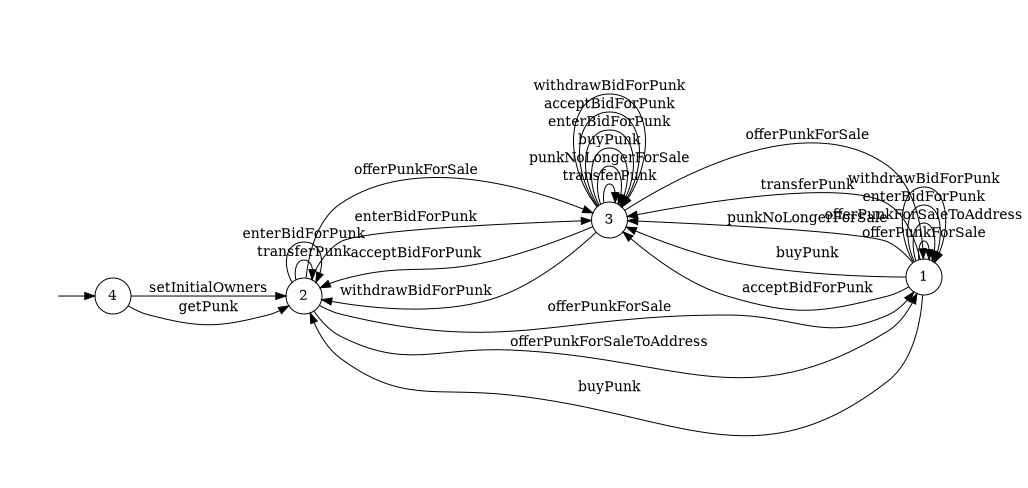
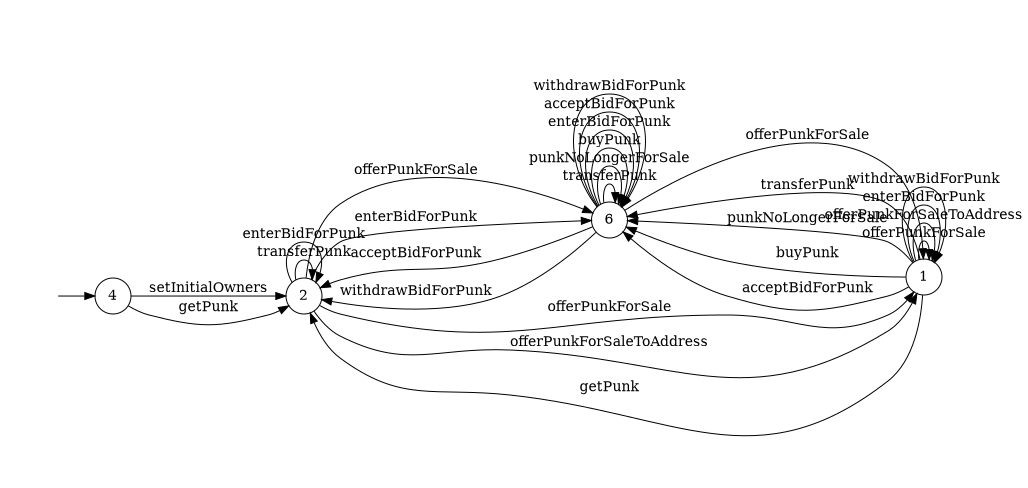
  digraph {
    rankdir=LR
    node [shape=circle]
    "" [shape=plaintext]
    n2 [label=4]
    n3 [label=2]
-   n4 [label=3]
+   n4 [label=6]
    n5 [label=1]
    "" -> n2
    n2 -> n3 [label=setInitialOwners]
    n2 -> n3 [label=getPunk]
    n3 -> n3 [label=transferPunk]
    n3 -> n3 [label=enterBidForPunk]
    n3 -> n4 [label=offerPunkForSale]
    n3 -> n4 [label=enterBidForPunk]
    n3 -> n5 [label=offerPunkForSale]
    n3 -> n5 [label=offerPunkForSaleToAddress]
    n4 -> n3 [label=acceptBidForPunk]
    n4 -> n3 [label=withdrawBidForPunk]
    n4 -> n4 [label=transferPunk]
    n4 -> n4 [label=punkNoLongerForSale]
    n4 -> n4 [label=buyPunk]
    n4 -> n4 [label=enterBidForPunk]
    n4 -> n4 [label=acceptBidForPunk]
    n4 -> n4 [label=withdrawBidForPunk]
    n4 -> n5 [label=offerPunkForSale]
-   n5 -> n3 [label=buyPunk]
+   n5 -> n3 [label=getPunk]
    n5 -> n4 [label=transferPunk]
    n5 -> n4 [label=punkNoLongerForSale]
    n5 -> n4 [label=buyPunk]
    n5 -> n4 [label=acceptBidForPunk]
    n5 -> n5 [label=offerPunkForSale]
    n5 -> n5 [label=offerPunkForSaleToAddress]
    n5 -> n5 [label=enterBidForPunk]
    n5 -> n5 [label=withdrawBidForPunk]
  }
